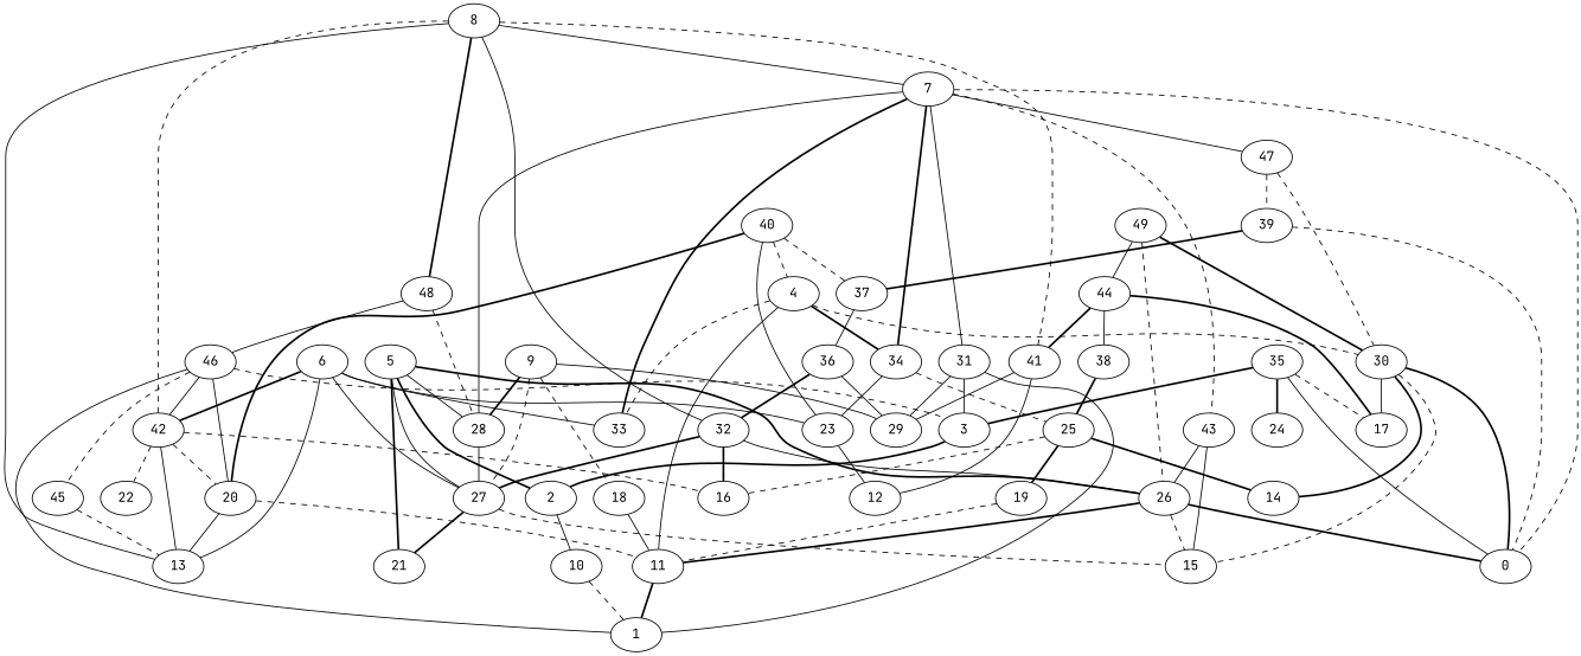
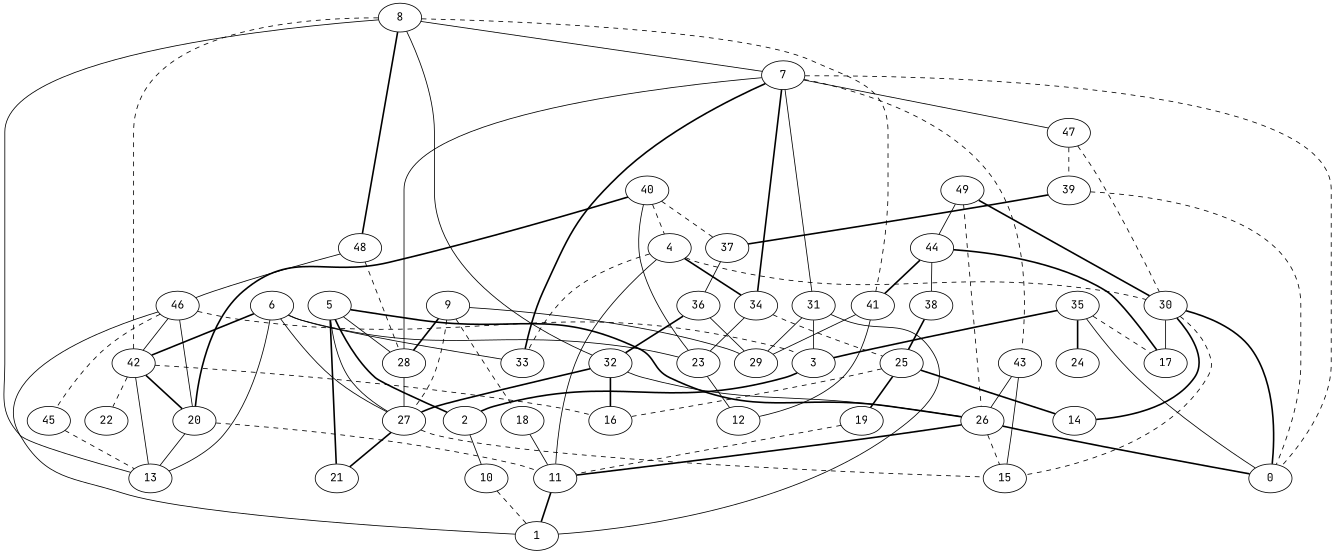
  digraph {
    fontname="JetBrains Mono"
    node [fontname="JetBrains Mono"]
    edge [color=black dir=none fontname="JetBrains Mono" style=solid]
    46
    45
    20
    3
    42
    1
    13
    11
    5
    26
    2
    27
    28
    21
    0
    15
    43
    40
    37
    23
    4
    36
    12
    29
    32
    16
    47
    39
    30
    14
    17
    6
    33
    10
    8
    38
    41
    7
    48
    25
    9
    18
    35
    24
    49
    44
    22
    34
    31
    19
    subgraph sub_1 {
      46
      45
      20
      3
      42
      1
      13
      11
      5
      26
      2
      27
      28
      21
      0
      15
      43
      40
      37
      23
      4
      36
      12
      29
      32
      16
      47
      39
      30
      14
      17
      6
      33
      10
      8
      38
      41
      7
      48
      25
      9
      18
      35
      24
      49
      44
      22
      34
      31
      19
    }
    46 -> 45 [style=dashed]
    46 -> 20
    46 -> 3 [style=dashed]
    46 -> 42
    46 -> 1
    45 -> 13 [style=dashed]
    20 -> 13
    20 -> 11 [style=dashed]
    3 -> 2 [style=bold]
-   42 -> 20 [style=dashed]
+   42 -> 20 [style=bold]
    42 -> 13
    42 -> 16 [style=dashed]
    42 -> 22 [style=dashed]
    11 -> 1 [style=bold]
    5 -> 26 [style=bold]
    5 -> 2 [style=bold]
    5 -> 27
    5 -> 28
    5 -> 21 [style=bold]
    26 -> 11 [style=bold]
    26 -> 0 [style=bold]
    26 -> 15 [style=dashed]
    2 -> 10
    27 -> 21 [style=bold]
    27 -> 15 [style=dashed]
    28 -> 27
    43 -> 26
    43 -> 15
    40 -> 20 [style=bold]
    40 -> 37 [style=dashed]
    40 -> 23
    40 -> 4 [style=dashed]
    37 -> 36
    23 -> 12
    4 -> 11
    4 -> 30 [style=dashed]
    4 -> 33 [style=dashed]
    4 -> 34 [style=bold]
    36 -> 29
    36 -> 32 [style=bold]
    32 -> 26
    32 -> 27 [style=bold]
    32 -> 16 [style=bold]
    47 -> 39 [style=dashed]
    47 -> 30 [style=dashed]
    39 -> 0 [style=dashed]
    39 -> 37 [style=bold]
    30 -> 0 [style=bold]
    30 -> 15 [style=dashed]
    30 -> 14 [style=bold]
    30 -> 17
    6 -> 42 [style=bold]
    6 -> 13
    6 -> 27
    6 -> 23
    6 -> 33
    10 -> 1 [style=dashed]
    8 -> 42 [style=dashed]
    8 -> 13
    8 -> 32
    8 -> 41 [style=dashed]
    8 -> 7
    8 -> 48 [style=bold]
    38 -> 25 [style=bold]
    41 -> 12
    41 -> 29
    7 -> 28
    7 -> 0 [style=dashed]
    7 -> 43 [style=dashed]
    7 -> 47
    7 -> 33 [style=bold]
    7 -> 34 [style=bold]
    7 -> 31
    48 -> 46
    48 -> 28 [style=dashed]
    25 -> 16 [style=dashed]
    25 -> 14 [style=bold]
    25 -> 19 [style=bold]
    9 -> 27 [style=dashed]
    9 -> 28 [style=bold]
    9 -> 29
    9 -> 18 [style=dashed]
    18 -> 11
    35 -> 3 [style=bold]
    35 -> 0
    35 -> 17 [style=dashed]
    35 -> 24 [style=bold]
    49 -> 26 [style=dashed]
    49 -> 30 [style=bold]
    49 -> 44
    44 -> 17 [style=bold]
    44 -> 38
    44 -> 41 [style=bold]
    34 -> 23
    34 -> 25 [style=dashed]
    31 -> 3
    31 -> 1
    31 -> 29
    19 -> 11 [style=dashed]
  }
